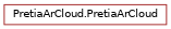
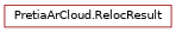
  digraph {
    rankdir=LR
-   n1 [color=brown fillcolor=white fontname=Helvetica fontsize=10 height=0.2 label="PretiaArCloud.PretiaArCloud" shape=record style=filled width=0.4]
+   n1 [color=brown fillcolor=white fontname=Helvetica fontsize=10 height=0.2 label="PretiaArCloud.RelocResult" shape=record style=filled width=0.4]
  }
